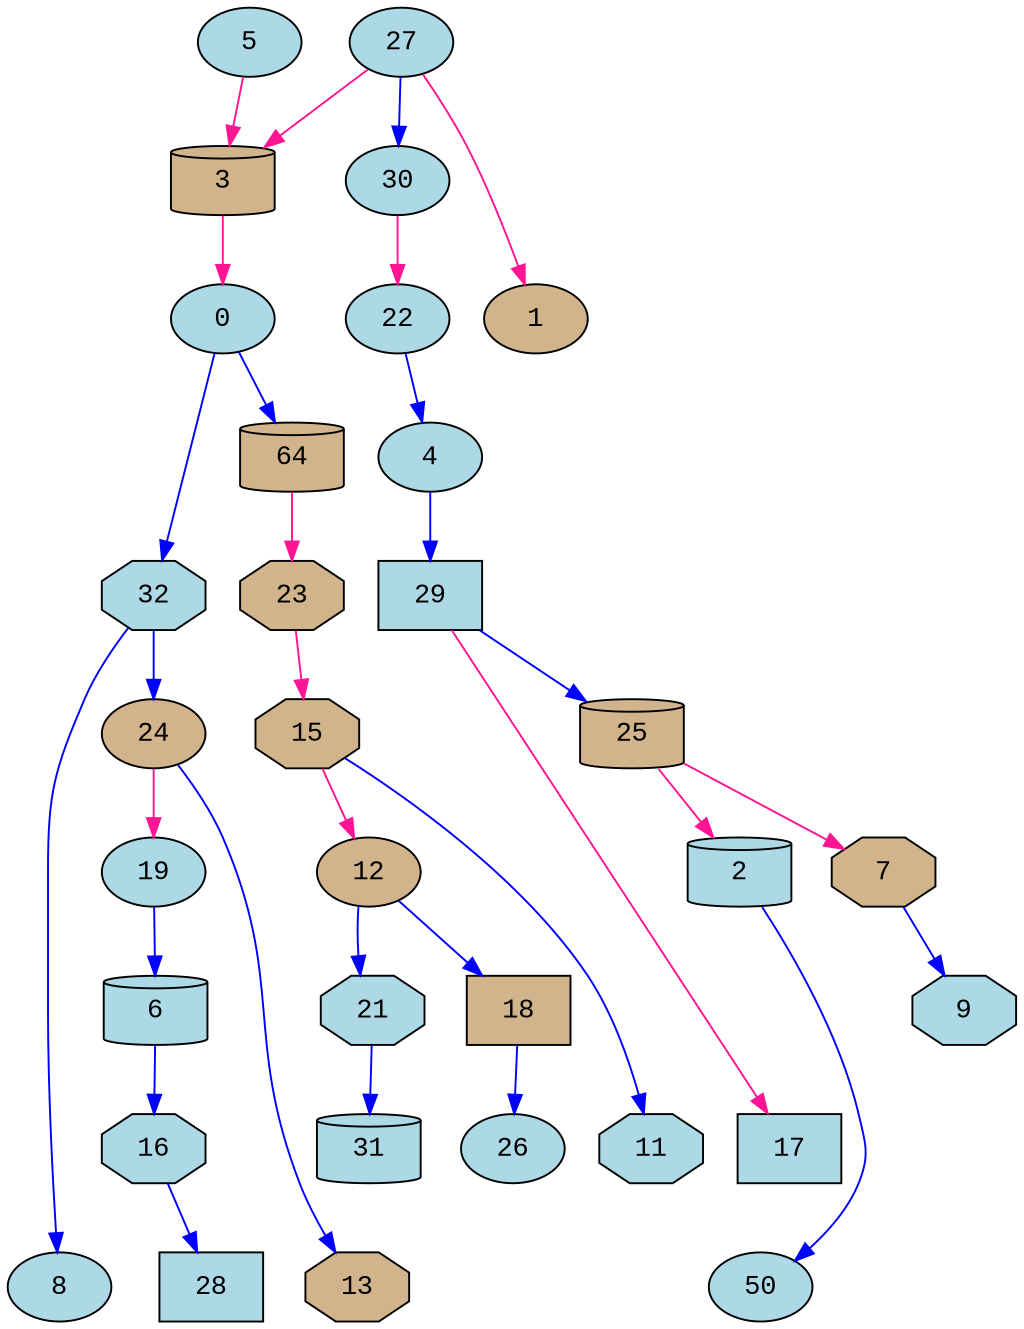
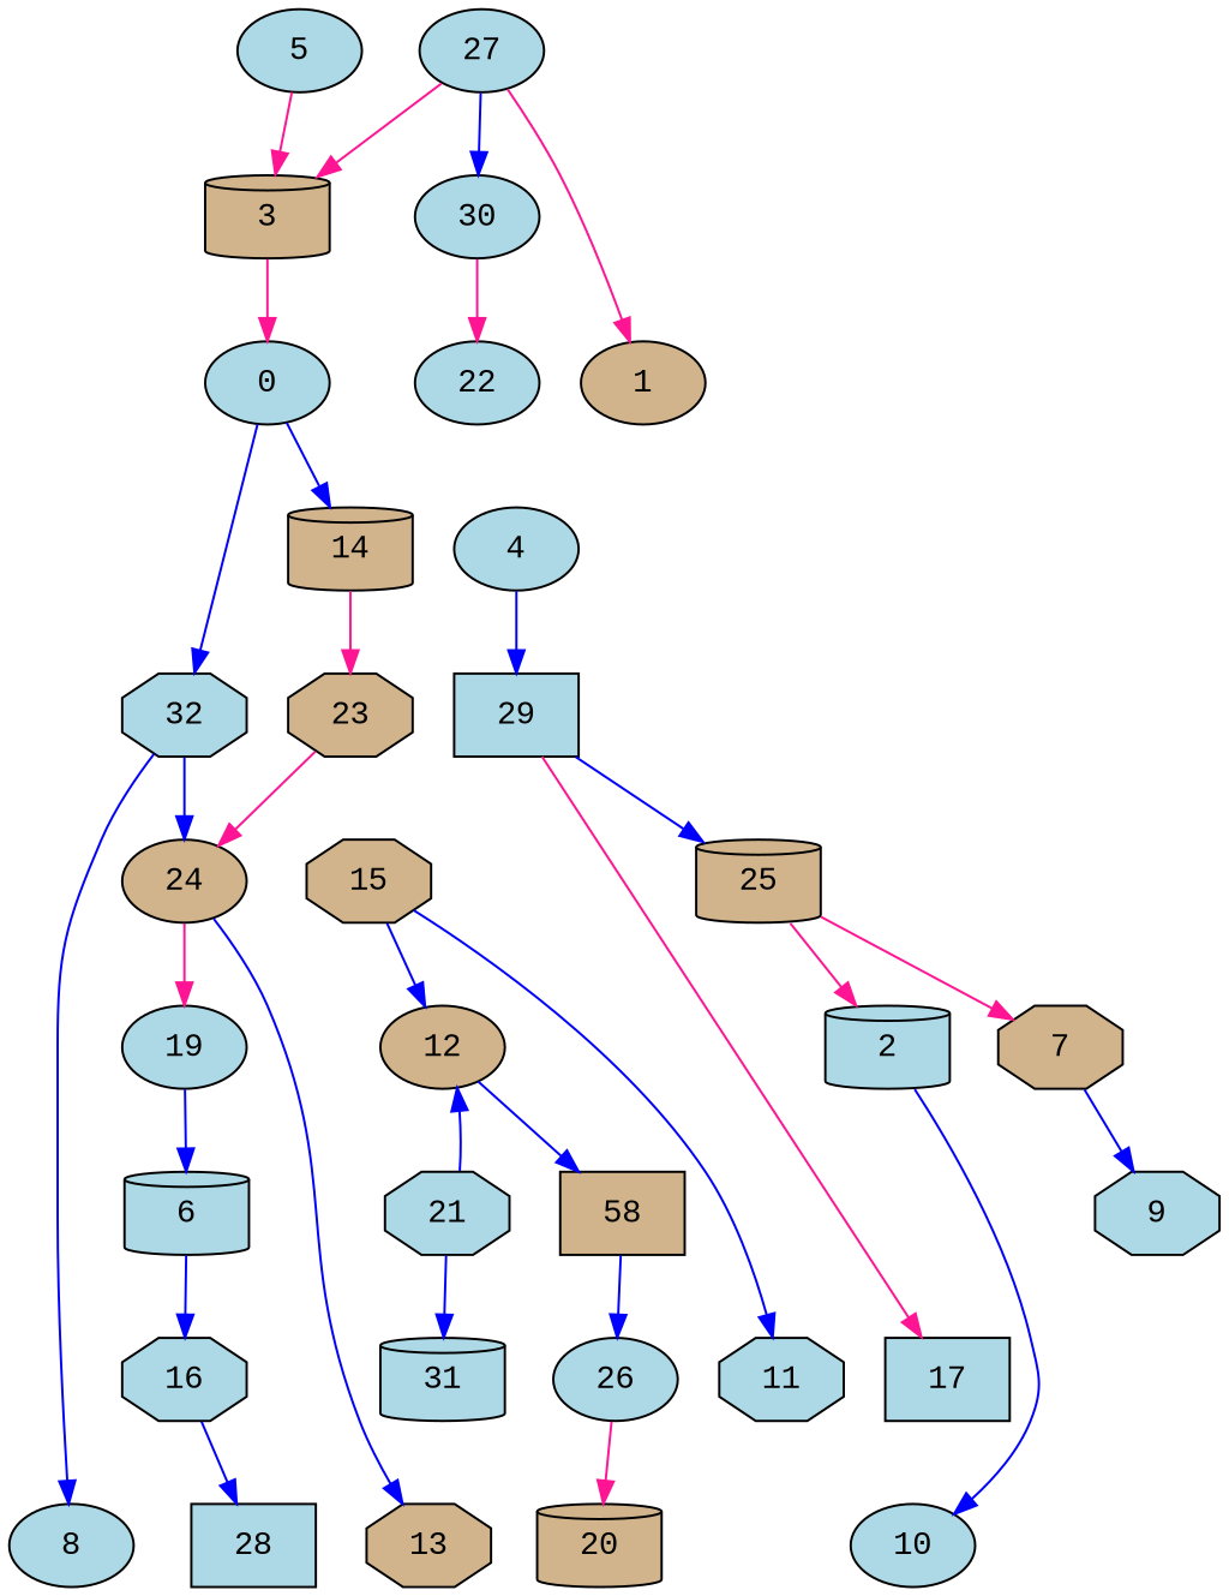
  digraph {
    fontname="Liberation Mono"
    node [fillcolor=lightblue fontname="Liberation Mono" shape=ellipse style=filled]
    edge [color=blue fontname="Liberation Mono" weight=0]
-   14 [fillcolor=tan shape=cylinder label=64]
+   14 [fillcolor=tan shape=cylinder]
    0
    32 [shape=octagon]
    23 [fillcolor=tan shape=octagon]
    24 [fillcolor=tan]
    8
    2 [shape=cylinder]
-   10 [label=50]
+   10
    3 [fillcolor=tan shape=cylinder]
    5
    29 [shape=box]
    4
    25 [fillcolor=tan shape=cylinder]
    17 [shape=box]
    6 [shape=cylinder]
    16 [shape=octagon]
    28 [shape=box]
    7 [fillcolor=tan shape=octagon]
    9 [shape=octagon]
    12 [fillcolor=tan]
-   18 [fillcolor=tan shape=box]
+   18 [fillcolor=tan shape=box label=58]
    21 [shape=octagon]
    26
    31 [shape=cylinder]
    15 [fillcolor=tan shape=octagon]
    11 [shape=octagon]
+   20 [fillcolor=tan shape=cylinder]
    19
    22
    13 [fillcolor=tan shape=octagon]
    27
    1 [fillcolor=tan]
    30
    14 -> 23 [color=deeppink weight=1]
    0 -> 14
    0 -> 32
    32 -> 24 [weight=1]
    32 -> 8
-   23 -> 15 [color=deeppink]
+   23 -> 24 [color=deeppink]
    24 -> 19 [color=deeppink]
    24 -> 13
    2 -> 10
    3 -> 0 [color=deeppink weight=1]
    5 -> 3 [color=deeppink]
    29 -> 25
    29 -> 17 [color=deeppink]
    4 -> 29
    25 -> 2 [color=deeppink]
    25 -> 7 [color=deeppink]
    6 -> 16
    16 -> 28
    7 -> 9
    12 -> 18
-   12 -> 21
+   21 -> 12
    18 -> 26
    21 -> 31
-   15 -> 12 [color=deeppink]
+   26 -> 20 [color=deeppink]
+   15 -> 12
    15 -> 11
    19 -> 6
-   22 -> 4
    27 -> 3 [color=deeppink]
    27 -> 1 [color=deeppink]
    27 -> 30
    30 -> 22 [color=deeppink]
  }
